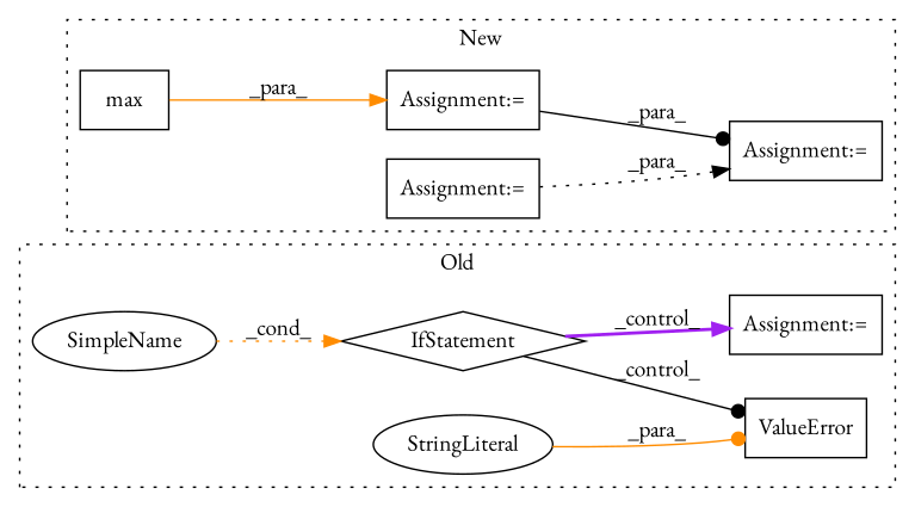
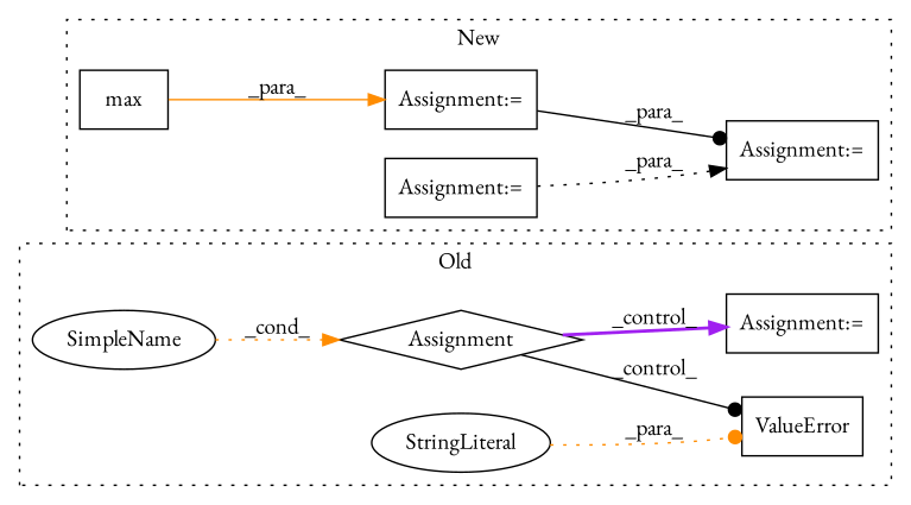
  digraph {
    fontname="EB Garamond"
    rankdir=LR
    node [a=7 fontname="EB Garamond" l=1 shape=box]
    edge [arrowhead=normal color=black fontname="EB Garamond" style=solid]
    n1 [a=32 l="11,1" label=ValueError s="1957,2005"]
-   n2 [a=25 l="4,2" label=IfStatement s="1845,1881" shape=diamond]
+   n2 [a=25 l="4,2" label=Assignment s="1845,1881" shape=diamond]
    n3 [a=42 label=SimpleName shape=ellipse l=""]
    n4 [a=45 l=37 label=StringLiteral s=1968 shape=ellipse]
    n5 [label="Assignment:=" s=1904]
    n6 [a=32 l="4,1" label=max s="1442,1455"]
    n7 [label="Assignment:=" s=1477]
    n8 [label="Assignment:=" s=1388]
    n9 [label="Assignment:=" s=1276]
    subgraph cluster_1 {
      label=Old
      style=dotted
      n1
      n2
      n3
      n4
      n5
    }
    subgraph cluster_2 {
      label=New
      style=dotted
      n6
      n7
      n8
      n9
    }
    n2 -> n1 [arrowhead=dot label=_control_]
    n2 -> n5 [color=purple label=_control_ style=bold]
    n3 -> n2 [color=darkorange label=_cond_ style=dotted]
-   n4 -> n1 [arrowhead=dot color=darkorange label=_para_]
+   n4 -> n1 [arrowhead=dot color=darkorange label=_para_ style=dotted]
    n6 -> n8 [color=darkorange label=_para_]
    n8 -> n7 [arrowhead=dot label=_para_]
    n9 -> n7 [label=_para_ style=dotted]
  }
